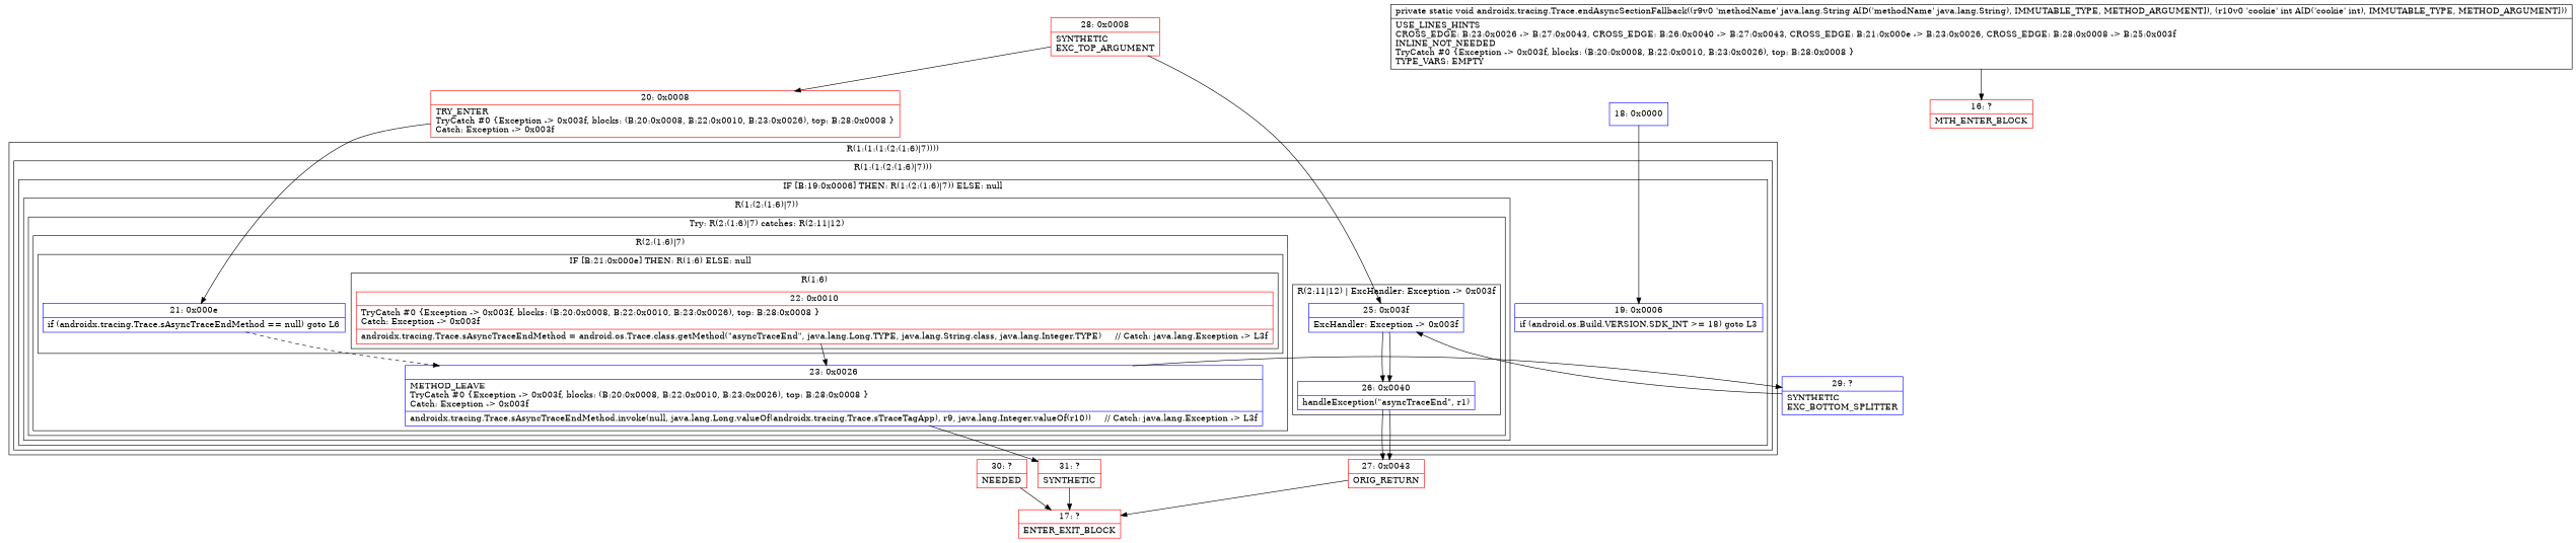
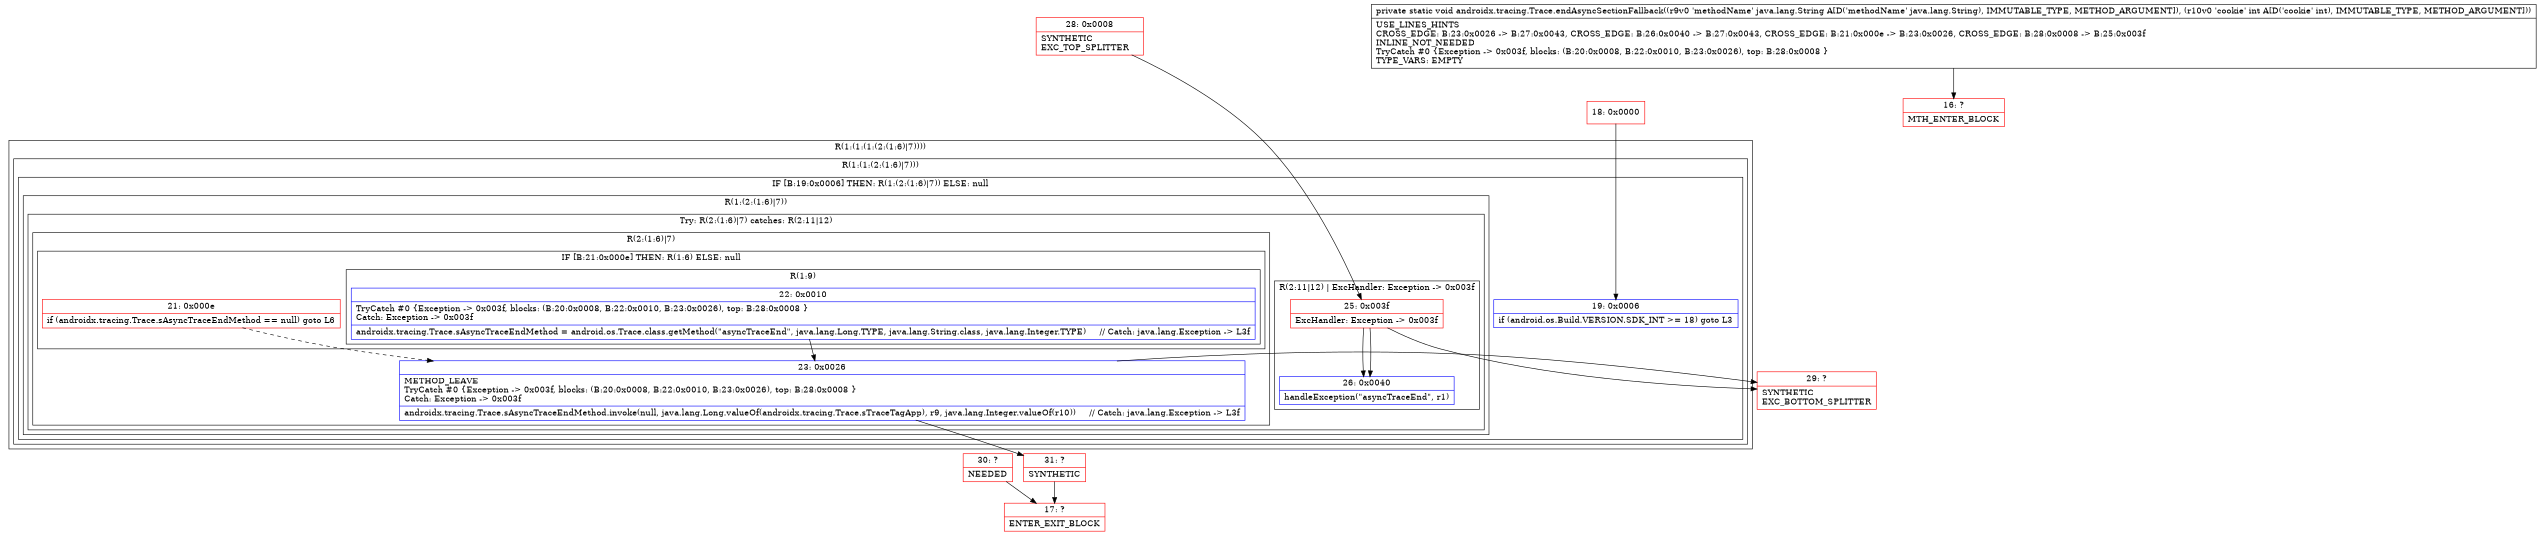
  digraph {
    node [color=red shape=record]
-   n1 [label="{22\:\ 0x0010|TryCatch #0 \{Exception \-\> 0x003f, blocks: (B:20:0x0008, B:22:0x0010, B:23:0x0026), top: B:28:0x0008 \}\lCatch: Exception \-\> 0x003f\l|androidx.tracing.Trace.sAsyncTraceEndMethod = android.os.Trace.class.getMethod(\"asyncTraceEnd\", java.lang.Long.TYPE, java.lang.String.class, java.lang.Integer.TYPE)     \/\/ Catch: java.lang.Exception \-\> L3f\l}"]
-   n2 [color=blue label="{21\:\ 0x000e|if (androidx.tracing.Trace.sAsyncTraceEndMethod == null) goto L6\l}"]
+   n1 [color=blue label="{22\:\ 0x0010|TryCatch #0 \{Exception \-\> 0x003f, blocks: (B:20:0x0008, B:22:0x0010, B:23:0x0026), top: B:28:0x0008 \}\lCatch: Exception \-\> 0x003f\l|androidx.tracing.Trace.sAsyncTraceEndMethod = android.os.Trace.class.getMethod(\"asyncTraceEnd\", java.lang.Long.TYPE, java.lang.String.class, java.lang.Integer.TYPE)     \/\/ Catch: java.lang.Exception \-\> L3f\l}"]
+   n2 [label="{21\:\ 0x000e|if (androidx.tracing.Trace.sAsyncTraceEndMethod == null) goto L6\l}"]
    n3 [color=blue label="{23\:\ 0x0026|METHOD_LEAVE\lTryCatch #0 \{Exception \-\> 0x003f, blocks: (B:20:0x0008, B:22:0x0010, B:23:0x0026), top: B:28:0x0008 \}\lCatch: Exception \-\> 0x003f\l|androidx.tracing.Trace.sAsyncTraceEndMethod.invoke(null, java.lang.Long.valueOf(androidx.tracing.Trace.sTraceTagApp), r9, java.lang.Integer.valueOf(r10))     \/\/ Catch: java.lang.Exception \-\> L3f\l}"]
-   n4 [color=blue label="{25\:\ 0x003f|ExcHandler: Exception \-\> 0x003f\l}"]
+   n4 [label="{25\:\ 0x003f|ExcHandler: Exception \-\> 0x003f\l}"]
    n5 [color=blue label="{26\:\ 0x0040|handleException(\"asyncTraceEnd\", r1)\l}"]
    n6 [color=blue label="{19\:\ 0x0006|if (android.os.Build.VERSION.SDK_INT \>= 18) goto L3\l}"]
-   n7 [color=blue label="{29\:\ ?|SYNTHETIC\lEXC_BOTTOM_SPLITTER\l}"]
+   n7 [label="{29\:\ ?|SYNTHETIC\lEXC_BOTTOM_SPLITTER\l}"]
    n8 [label="{31\:\ ?|SYNTHETIC\l}"]
-   n9 [label="{27\:\ 0x0043|ORIG_RETURN\l}"]
-   n10 [label="{28\:\ 0x0008|SYNTHETIC\lEXC_TOP_ARGUMENT\l}"]
-   n11 [label="{20\:\ 0x0008|TRY_ENTER\lTryCatch #0 \{Exception \-\> 0x003f, blocks: (B:20:0x0008, B:22:0x0010, B:23:0x0026), top: B:28:0x0008 \}\lCatch: Exception \-\> 0x003f\l}"]
+   n10 [label="{28\:\ 0x0008|SYNTHETIC\lEXC_TOP_SPLITTER\l}"]
    n12 [label="{30\:\ ?|NEEDED\l}"]
    n13 [label="{17\:\ ?|ENTER_EXIT_BLOCK\l}"]
    n14 [label="{16\:\ ?|MTH_ENTER_BLOCK\l}"]
-   n15 [color=blue label="{18\:\ 0x0000}"]
+   n15 [label="{18\:\ 0x0000}"]
    n16 [label="{private static void androidx.tracing.Trace.endAsyncSectionFallback((r9v0 'methodName' java.lang.String A[D('methodName' java.lang.String), IMMUTABLE_TYPE, METHOD_ARGUMENT]), (r10v0 'cookie' int A[D('cookie' int), IMMUTABLE_TYPE, METHOD_ARGUMENT]))  | USE_LINES_HINTS\lCROSS_EDGE: B:23:0x0026 \-\> B:27:0x0043, CROSS_EDGE: B:26:0x0040 \-\> B:27:0x0043, CROSS_EDGE: B:21:0x000e \-\> B:23:0x0026, CROSS_EDGE: B:28:0x0008 \-\> B:25:0x003f\lINLINE_NOT_NEEDED\lTryCatch #0 \{Exception \-\> 0x003f, blocks: (B:20:0x0008, B:22:0x0010, B:23:0x0026), top: B:28:0x0008 \}\lTYPE_VARS: EMPTY\l}" color=""]
    subgraph cluster_1 {
      label="R(1:(1:(1:(2:(1:6)|7))))"
      subgraph cluster_2 {
        label="R(1:(1:(2:(1:6)|7)))"
        subgraph cluster_3 {
          label="IF [B:19:0x0006] THEN: R(1:(2:(1:6)|7)) ELSE: null"
          n6
          subgraph cluster_4 {
            label="R(1:(2:(1:6)|7))"
            subgraph cluster_5 {
              label="Try: R(2:(1:6)|7) catches: R(2:11|12)"
              subgraph cluster_6 {
                label="R(2:(1:6)|7)"
                n3
                subgraph cluster_7 {
                  label="IF [B:21:0x000e] THEN: R(1:6) ELSE: null"
                  n2
                  subgraph cluster_8 {
-                   label="R(1:6)"
+                   label="R(1:9)"
                    n1
                  }
                }
              }
              subgraph cluster_9 {
                label="R(2:11|12) | ExcHandler: Exception \-\> 0x003f\l"
                n4
                n5
              }
            }
          }
        }
      }
    }
    subgraph cluster_10 {
      label="R(2:11|12) | ExcHandler: Exception \-\> 0x003f\l"
    }
    n1 -> n3
    n2 -> n3 [style=dashed]
    n3 -> n7
    n3 -> n8
    n4 -> n5
    n4 -> n5
-   n5 -> n9
-   n5 -> n9
-   n7 -> n4
+   n4 -> n7
    n8 -> n13
-   n9 -> n13
    n10 -> n4
-   n10 -> n11
-   n11 -> n2
    n12 -> n13
    n15 -> n6
    n16 -> n14
  }
